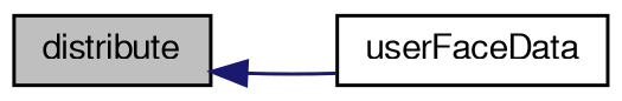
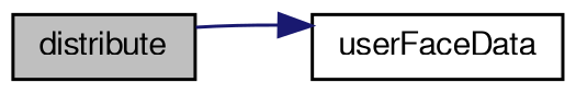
  digraph {
    rankdir=LR
    node [color=black fontname=FreeSans fontsize=10 shape=record]
    n1 [fillcolor=grey75 fontcolor=black height=0.2 label=distribute style=filled width=0.4]
    n2 [height=0.2 label=userFaceData width=0.4]
-   n1 -> n2 [color=midnightblue dir=back fontname=FreeSans fontsize=10 labelfontname=FreeSans labelfontsize=10 style=solid]
+   n2 -> n1 [color=midnightblue dir=back fontname=FreeSans fontsize=10 labelfontname=FreeSans labelfontsize=10 style=solid]
  }
